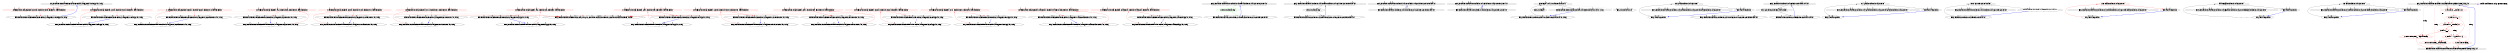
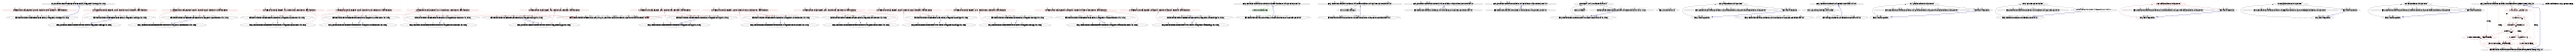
  digraph {
    node [cluster="lambda expression" file="DateTimeHumanizePrecisionStrategyTests.cs" span="16-16"]
    edge [color=red style=solid]
    n1 [cluster="Humanizer.Tests.DateTimeHumanizePrecisionStrategyTests.MinutesAgo(int, string)" label="Entry Humanizer.Tests.DateTimeHumanizePrecisionStrategyTests.MinutesAgo(int, string)" span="70-70"]
    n2 [cluster="Humanizer.Tests.DateTimeHumanizePrecisionStrategyTests.MinutesAgo(int, string)" color=red community=0 label="0: DateHumanize.Verify(expected, minutes, TimeUnit.Minute, Tense.Past, defaultPrecision)" span="72-72"]
    n3 [cluster="Humanizer.Tests.DateTimeHumanizePrecisionStrategyTests.MinutesAgo(int, string)" label="Exit Humanizer.Tests.DateTimeHumanizePrecisionStrategyTests.MinutesAgo(int, string)" span="70-70"]
    n4 [cluster="Humanizer.Tests.DateHumanize.Verify(string, int, Humanizer.Localisation.TimeUnit, Humanizer.Localisation.Tense, double?)" label="Entry Humanizer.Tests.DateHumanize.Verify(string, int, Humanizer.Localisation.TimeUnit, Humanizer.Localisation.Tense, double?)" span="29-29"]
    n5 [cluster="Humanizer.Tests.DateTimeHumanizePrecisionStrategyTests.MonthsAgo(int, string)" label="Entry Humanizer.Tests.DateTimeHumanizePrecisionStrategyTests.MonthsAgo(int, string)" span="154-154"]
    n6 [cluster="Humanizer.Tests.DateTimeHumanizePrecisionStrategyTests.MonthsAgo(int, string)" color=red community=0 label="0: DateHumanize.Verify(expected, months, TimeUnit.Month, Tense.Past, defaultPrecision)" span="156-156"]
    n7 [cluster="Humanizer.Tests.DateTimeHumanizePrecisionStrategyTests.MonthsAgo(int, string)" label="Exit Humanizer.Tests.DateTimeHumanizePrecisionStrategyTests.MonthsAgo(int, string)" span="154-154"]
    n8 [cluster="Humanizer.Tests.DateTimeHumanizePrecisionStrategyTests.SecondsFromNow(int, string)" label="Entry Humanizer.Tests.DateTimeHumanizePrecisionStrategyTests.SecondsFromNow(int, string)" span="56-56"]
    n9 [cluster="Humanizer.Tests.DateTimeHumanizePrecisionStrategyTests.SecondsFromNow(int, string)" color=red community=0 label="0: DateHumanize.Verify(expected, seconds, TimeUnit.Second, Tense.Future, defaultPrecision)" span="58-58"]
    n10 [cluster="Humanizer.Tests.DateTimeHumanizePrecisionStrategyTests.SecondsFromNow(int, string)" label="Exit Humanizer.Tests.DateTimeHumanizePrecisionStrategyTests.SecondsFromNow(int, string)" span="56-56"]
    n11 [cluster="Humanizer.Tests.DateTimeHumanizePrecisionStrategyTests.DaysFromNow(int, string)" label="Entry Humanizer.Tests.DateTimeHumanizePrecisionStrategyTests.DaysFromNow(int, string)" span="141-141"]
    n12 [cluster="Humanizer.Tests.DateTimeHumanizePrecisionStrategyTests.DaysFromNow(int, string)" color=red community=0 label="0: DateHumanize.Verify(expected, days, TimeUnit.Day, Tense.Future, defaultPrecision)" span="143-143"]
    n13 [cluster="Humanizer.Tests.DateTimeHumanizePrecisionStrategyTests.DaysFromNow(int, string)" label="Exit Humanizer.Tests.DateTimeHumanizePrecisionStrategyTests.DaysFromNow(int, string)" span="141-141"]
    n14 [cluster="Humanizer.Tests.DateTimeHumanizePrecisionStrategyTests.MonthsFromNow(int, string)" label="Entry Humanizer.Tests.DateTimeHumanizePrecisionStrategyTests.MonthsFromNow(int, string)" span="167-167"]
    n15 [cluster="Humanizer.Tests.DateTimeHumanizePrecisionStrategyTests.MonthsFromNow(int, string)" color=red community=0 label="0: DateHumanize.Verify(expected, months, TimeUnit.Month, Tense.Future, defaultPrecision)" span="169-169"]
    n16 [cluster="Humanizer.Tests.DateTimeHumanizePrecisionStrategyTests.MonthsFromNow(int, string)" label="Exit Humanizer.Tests.DateTimeHumanizePrecisionStrategyTests.MonthsFromNow(int, string)" span="167-167"]
    n17 [cluster="Humanizer.Tests.DateTimeHumanizePrecisionStrategyTests.HoursFromNow(int, string)" label="Entry Humanizer.Tests.DateTimeHumanizePrecisionStrategyTests.HoursFromNow(int, string)" span="113-113"]
    n18 [cluster="Humanizer.Tests.DateTimeHumanizePrecisionStrategyTests.HoursFromNow(int, string)" color=red community=0 label="0: DateHumanize.Verify(expected, hours, TimeUnit.Hour, Tense.Future, defaultPrecision)" span="115-115"]
    n19 [cluster="Humanizer.Tests.DateTimeHumanizePrecisionStrategyTests.HoursFromNow(int, string)" label="Exit Humanizer.Tests.DateTimeHumanizePrecisionStrategyTests.HoursFromNow(int, string)" span="113-113"]
    n20 [cluster="Humanizer.Tests.DateTimeHumanizePrecisionStrategyTests.DaysAgo(int, string)" label="Entry Humanizer.Tests.DateTimeHumanizePrecisionStrategyTests.DaysAgo(int, string)" span="127-127"]
    n21 [cluster="Humanizer.Tests.DateTimeHumanizePrecisionStrategyTests.DaysAgo(int, string)" color=red community=0 label="0: DateHumanize.Verify(expected, days, TimeUnit.Day, Tense.Past, defaultPrecision)" span="129-129"]
    n22 [cluster="Humanizer.Tests.DateTimeHumanizePrecisionStrategyTests.DaysAgo(int, string)" label="Exit Humanizer.Tests.DateTimeHumanizePrecisionStrategyTests.DaysAgo(int, string)" span="127-127"]
    n23 [cluster="Humanizer.Tests.DateTimeHumanizePrecisionStrategyTests.YearsAgo(int, string)" label="Entry Humanizer.Tests.DateTimeHumanizePrecisionStrategyTests.YearsAgo(int, string)" span="175-175"]
    n24 [cluster="Humanizer.Tests.DateTimeHumanizePrecisionStrategyTests.YearsAgo(int, string)" color=red community=0 label="0: DateHumanize.Verify(expected, years, TimeUnit.Year, Tense.Past, defaultPrecision)" span="177-177"]
    n25 [cluster="Humanizer.Tests.DateTimeHumanizePrecisionStrategyTests.YearsAgo(int, string)" label="Exit Humanizer.Tests.DateTimeHumanizePrecisionStrategyTests.YearsAgo(int, string)" span="175-175"]
    n26 [cluster="Humanizer.Tests.DateTimeHumanizePrecisionStrategyTests.MinutesFromNow(int, string)" label="Entry Humanizer.Tests.DateTimeHumanizePrecisionStrategyTests.MinutesFromNow(int, string)" span="84-84"]
    n27 [cluster="Humanizer.Tests.DateTimeHumanizePrecisionStrategyTests.MinutesFromNow(int, string)" color=red community=0 label="0: DateHumanize.Verify(expected, minutes, TimeUnit.Minute, Tense.Future, defaultPrecision)" span="86-86"]
    n28 [cluster="Humanizer.Tests.DateTimeHumanizePrecisionStrategyTests.MinutesFromNow(int, string)" label="Exit Humanizer.Tests.DateTimeHumanizePrecisionStrategyTests.MinutesFromNow(int, string)" span="84-84"]
    n29 [cluster="Humanizer.Tests.DateTimeHumanizePrecisionStrategyTests.YearsFromNow(int, string)" label="Entry Humanizer.Tests.DateTimeHumanizePrecisionStrategyTests.YearsFromNow(int, string)" span="183-183"]
    n30 [cluster="Humanizer.Tests.DateTimeHumanizePrecisionStrategyTests.YearsFromNow(int, string)" color=red community=0 label="0: DateHumanize.Verify(expected, years, TimeUnit.Year, Tense.Future, defaultPrecision)" span="185-185"]
    n31 [cluster="Humanizer.Tests.DateTimeHumanizePrecisionStrategyTests.YearsFromNow(int, string)" label="Exit Humanizer.Tests.DateTimeHumanizePrecisionStrategyTests.YearsFromNow(int, string)" span="183-183"]
    n32 [cluster="Humanizer.Tests.DateTimeHumanizePrecisionStrategyTests.SecondsAgo(int, string)" label="Entry Humanizer.Tests.DateTimeHumanizePrecisionStrategyTests.SecondsAgo(int, string)" span="42-42"]
    n33 [cluster="Humanizer.Tests.DateTimeHumanizePrecisionStrategyTests.SecondsAgo(int, string)" color=red community=0 label="0: DateHumanize.Verify(expected, seconds, TimeUnit.Second, Tense.Past, defaultPrecision)" span="44-44"]
    n34 [cluster="Humanizer.Tests.DateTimeHumanizePrecisionStrategyTests.SecondsAgo(int, string)" label="Exit Humanizer.Tests.DateTimeHumanizePrecisionStrategyTests.SecondsAgo(int, string)" span="42-42"]
    n35 [cluster="Humanizer.Tests.DateTimeHumanizePrecisionStrategyTests.HoursAgo(int, string)" label="Entry Humanizer.Tests.DateTimeHumanizePrecisionStrategyTests.HoursAgo(int, string)" span="99-99"]
    n36 [cluster="Humanizer.Tests.DateTimeHumanizePrecisionStrategyTests.HoursAgo(int, string)" color=red community=0 label="0: DateHumanize.Verify(expected, hours, TimeUnit.Hour, Tense.Past, defaultPrecision)" span="101-101"]
    n37 [cluster="Humanizer.Tests.DateTimeHumanizePrecisionStrategyTests.HoursAgo(int, string)" label="Exit Humanizer.Tests.DateTimeHumanizePrecisionStrategyTests.HoursAgo(int, string)" span="99-99"]
    n38 [cluster="Humanizer.Tests.DateTimeHumanizePrecisionStrategyTests.MillisecondsFromNow(int, string)" label="Entry Humanizer.Tests.DateTimeHumanizePrecisionStrategyTests.MillisecondsFromNow(int, string)" span="28-28"]
    n39 [cluster="Humanizer.Tests.DateTimeHumanizePrecisionStrategyTests.MillisecondsFromNow(int, string)" color=red community=0 label="0: DateHumanize.Verify(expected, milliseconds, TimeUnit.Millisecond, Tense.Future, defaultPrecision)" span="30-30"]
    n40 [cluster="Humanizer.Tests.DateTimeHumanizePrecisionStrategyTests.MillisecondsFromNow(int, string)" label="Exit Humanizer.Tests.DateTimeHumanizePrecisionStrategyTests.MillisecondsFromNow(int, string)" span="28-28"]
    n41 [cluster="Humanizer.Tests.DateTimeHumanizePrecisionStrategyTests.MillisecondsAgo(int, string)" label="Entry Humanizer.Tests.DateTimeHumanizePrecisionStrategyTests.MillisecondsAgo(int, string)"]
    n42 [cluster="Humanizer.Tests.DateTimeHumanizePrecisionStrategyTests.MillisecondsAgo(int, string)" color=red community=0 label="0: DateHumanize.Verify(expected, milliseconds, TimeUnit.Millisecond, Tense.Past, defaultPrecision)" span="18-18"]
    n43 [cluster="Humanizer.Tests.DateTimeHumanizePrecisionStrategyTests.MillisecondsAgo(int, string)" label="Exit Humanizer.Tests.DateTimeHumanizePrecisionStrategyTests.MillisecondsAgo(int, string)"]
    n44 [cluster="Humanizer.Localisation.NumberToWords.DefaultNumberToWordsConverter.Convert(int)" file="DefaultNumberToWordsConverter.cs" label="Entry Humanizer.Localisation.NumberToWords.DefaultNumberToWordsConverter.Convert(int)" span="4-4"]
    n45 [cluster="Humanizer.Localisation.NumberToWords.DefaultNumberToWordsConverter.Convert(int)" color=green community=0 file="DefaultNumberToWordsConverter.cs" label="0: return number.ToString();" span="6-6"]
    n46 [cluster="Humanizer.Localisation.NumberToWords.DefaultNumberToWordsConverter.Convert(int)" file="DefaultNumberToWordsConverter.cs" label="Exit Humanizer.Localisation.NumberToWords.DefaultNumberToWordsConverter.Convert(int)" span="4-4"]
    n47 [cluster="Humanizer.Localisation.NumberToWords.DefaultNumberToWordsConverter.ConvertToOrdinal(int)" file="DefaultNumberToWordsConverter.cs" label="Entry Humanizer.Localisation.NumberToWords.DefaultNumberToWordsConverter.ConvertToOrdinal(int)" span="9-9"]
-   n48 [cluster="Humanizer.Localisation.NumberToWords.DefaultNumberToWordsConverter.ConvertToOrdinal(int)" file="DefaultNumberToWordsConverter.cs" label="return number.ToString();" span="11-11"]
+   n48 [cluster="Humanizer.Localisation.NumberToWords.DefaultNumberToWordsConverter.ConvertToOrdinal(int)" file="DefaultNumberToWordsConverter.cs" label="return number.YearsAgo();" span="11-11"]
    n49 [cluster="Humanizer.Localisation.NumberToWords.DefaultNumberToWordsConverter.ConvertToOrdinal(int)" file="DefaultNumberToWordsConverter.cs" label="Exit Humanizer.Localisation.NumberToWords.DefaultNumberToWordsConverter.ConvertToOrdinal(int)" span="9-9"]
    n50 [cluster="Humanizer.Localisation.NumberToWords.INumberToWordsConverter.ConvertToOrdinal(int)" file="INumberToWordsConverter.cs" label="Entry Humanizer.Localisation.NumberToWords.INumberToWordsConverter.ConvertToOrdinal(int)" span="19-19"]
    n51 [cluster="Humanizer.Localisation.NumberToWords.INumberToWordsConverter.ConvertToOrdinal(int)" file="INumberToWordsConverter.cs" label="Exit Humanizer.Localisation.NumberToWords.INumberToWordsConverter.ConvertToOrdinal(int)" span="19-19"]
    n52 [cluster="Humanizer.Localisation.NumberToWords.INumberToWordsConverter.Convert(int)" file="INumberToWordsConverter.cs" label="Entry Humanizer.Localisation.NumberToWords.INumberToWordsConverter.Convert(int)" span="12-12"]
    n53 [cluster="Humanizer.Localisation.NumberToWords.INumberToWordsConverter.Convert(int)" file="INumberToWordsConverter.cs" label="Exit Humanizer.Localisation.NumberToWords.INumberToWordsConverter.Convert(int)" span="12-12"]
    n54 [cluster="Unk.Equal" file="NumberToOrdinalWordsTests.cs" label="Entry Unk.Equal" span=""]
    n55 [cluster="Humanizer.Tests.NumberToOrdinalWordsTests.ToOrdinalWords(int, string)" file="NumberToOrdinalWordsTests.cs" label="Entry Humanizer.Tests.NumberToOrdinalWordsTests.ToOrdinalWords(int, string)" span="50-50"]
    n56 [cluster="Humanizer.Tests.NumberToOrdinalWordsTests.ToOrdinalWords(int, string)" file="NumberToOrdinalWordsTests.cs" label="Assert.Equal(words, number.ToOrdinalWords())" span="52-52"]
    n57 [cluster="Humanizer.Tests.NumberToOrdinalWordsTests.ToOrdinalWords(int, string)" file="NumberToOrdinalWordsTests.cs" label="Exit Humanizer.Tests.NumberToOrdinalWordsTests.ToOrdinalWords(int, string)" span="50-50"]
    n58 [cluster="int.ToOrdinalWords()" file="NumberToOrdinalWordsTests.cs" label="Entry int.ToOrdinalWords()" span="35-35"]
    n59 [cluster="Humanizer.Localisation.NumberToWords.ArabicNumberToWordsConverter.ArabicNumberToWordsConverter()" file="NumberToWordsExtension.cs" label="Entry Humanizer.Localisation.NumberToWords.ArabicNumberToWordsConverter.ArabicNumberToWordsConverter()" span="4-4"]
    n60 [cluster="Humanizer.NumberToWordsExtension.ToOrdinalWords(int)" file="NumberToWordsExtension.cs" label="Entry Humanizer.NumberToWordsExtension.ToOrdinalWords(int)" span="35-35"]
    n61 [cluster="Humanizer.NumberToWordsExtension.ToOrdinalWords(int)" file="NumberToWordsExtension.cs" label="return Converter.ConvertToOrdinal(number);" span="37-37"]
-   n62 [cluster="Humanizer.NumberToWordsExtension.ToOrdinalWords(int)" file="NumberToWordsExtension.cs" label="Exit Humanizer.NumberToWordsExtension.ToOrdinalWords(int)" span="35-35"]
+   n62 [cluster="Humanizer.NumberToWordsExtension.ToOrdinalWords(int)" file="NumberToWordsExtension.cs" label="Exit YearsAgo.NumberToWordsExtension.ToOrdinalWords(int)" span="35-35"]
    n63 [cluster="Humanizer.Localisation.NumberToWords.INumberToWordsConverter.ConvertToOrdinal(int)" file="NumberToWordsExtension.cs" label="Entry Humanizer.Localisation.NumberToWords.INumberToWordsConverter.ConvertToOrdinal(int)" span="19-19"]
    n64 [cluster="Humanizer.Localisation.NumberToWords.SpanishNumberToWordsConverter.SpanishNumberToWordsConverter()" file="NumberToWordsExtension.cs" label="Entry Humanizer.Localisation.NumberToWords.SpanishNumberToWordsConverter.SpanishNumberToWordsConverter()" span="5-5"]
    n65 [cluster="Humanizer.Localisation.NumberToWords.INumberToWordsConverter.Convert(int)" file="NumberToWordsExtension.cs" label="Entry Humanizer.Localisation.NumberToWords.INumberToWordsConverter.Convert(int)" span="12-12"]
    n66 [cluster="Humanizer.Localisation.NumberToWords.PolishNumberToWordsConverter.PolishNumberToWordsConverter()" file="NumberToWordsExtension.cs" label="Entry Humanizer.Localisation.NumberToWords.PolishNumberToWordsConverter.PolishNumberToWordsConverter()" span="6-6"]
    n67 [cluster="Humanizer.NumberToWordsExtension.ToWords(int)" file="NumberToWordsExtension.cs" label="Entry Humanizer.NumberToWordsExtension.ToWords(int)" span="25-25"]
    n68 [cluster="Humanizer.NumberToWordsExtension.ToWords(int)" file="NumberToWordsExtension.cs" label="return Converter.Convert(number);" span="27-27"]
    n69 [cluster="Humanizer.NumberToWordsExtension.ToWords(int)" file="NumberToWordsExtension.cs" label="Exit Humanizer.NumberToWordsExtension.ToWords(int)" span="25-25"]
    n70 [cluster="Humanizer.Localisation.NumberToWords.EnglishNumberToWordsConverter.EnglishNumberToWordsConverter()" file="NumberToWordsExtension.cs" label="Entry Humanizer.Localisation.NumberToWords.EnglishNumberToWordsConverter.EnglishNumberToWordsConverter()" span="5-5"]
    n71 [cluster="Humanizer.Localisation.NumberToWords.FarsiNumberToWordsConverter.FarsiNumberToWordsConverter()" file="NumberToWordsExtension.cs" label="Entry Humanizer.Localisation.NumberToWords.FarsiNumberToWordsConverter.FarsiNumberToWordsConverter()" span="5-5"]
    n72 [file="NumberToWordsExtension.cs" label="Entry lambda expression" span="17-17"]
    n73 [color=red community=0 file="NumberToWordsExtension.cs" label="0: new PolishNumberToWordsConverter()" span="17-17"]
    n74 [file="NumberToWordsExtension.cs" label="Exit lambda expression" span="17-17"]
    n75 [file="NumberToWordsExtension.cs" label="Entry lambda expression" span="13-13"]
-   n76 [file="NumberToWordsExtension.cs" label="double EnglishNumberToWordsConverter()" span="13-13"]
+   n76 [file="NumberToWordsExtension.cs" label="new EnglishNumberToWordsConverter()" span="13-13"]
    n77 [file="NumberToWordsExtension.cs" label="Exit lambda expression" span="13-13"]
    n78 [file="NumberToWordsExtension.cs" label="Entry lambda expression" span="14-14"]
    n79 [file="NumberToWordsExtension.cs" label="new ArabicNumberToWordsConverter()" span="14-14"]
    n80 [file="NumberToWordsExtension.cs" label="Exit lambda expression" span="14-14"]
    n81 [file="NumberToWordsExtension.cs" label="Entry lambda expression" span="15-15"]
    n82 [file="NumberToWordsExtension.cs" label="new FarsiNumberToWordsConverter()" span="15-15"]
    n83 [file="NumberToWordsExtension.cs" label="Exit lambda expression" span="15-15"]
    n84 [file="NumberToWordsExtension.cs" label="Entry lambda expression"]
    n85 [file="NumberToWordsExtension.cs" label="new SpanishNumberToWordsConverter()"]
    n86 [file="NumberToWordsExtension.cs" label="Exit lambda expression"]
    n87 [cluster="Humanizer.Localisation.Formatters.RussianFormatter.GetResourceKey(string, int)" file="RussianFormatter.cs" label="Entry Humanizer.Localisation.Formatters.RussianFormatter.GetResourceKey(string, int)" span="7-7"]
    n88 [cluster="Humanizer.Localisation.Formatters.RussianFormatter.GetResourceKey(string, int)" color=red community=0 file="RussianFormatter.cs" label="0: var mod100 = number%100" span="9-9"]
    n89 [cluster="Humanizer.Localisation.Formatters.RussianFormatter.GetResourceKey(string, int)" color=red community=0 file="RussianFormatter.cs" label="0: var mod10 = number%10" span="12-12"]
    n90 [cluster="Humanizer.Localisation.Formatters.RussianFormatter.GetResourceKey(string, int)" color=red community=0 file="RussianFormatter.cs" label="0: return resourceKey + SingularPostfix;" span="15-15"]
    n91 [cluster="Humanizer.Localisation.Formatters.RussianFormatter.GetResourceKey(string, int)" color=red community=0 file="RussianFormatter.cs" label="0: return resourceKey + PaucalPostfix;" span="18-18"]
    n92 [cluster="Humanizer.Localisation.Formatters.RussianFormatter.GetResourceKey(string, int)" color=red community=0 file="RussianFormatter.cs" label="0: return resourceKey;" span="21-21"]
    n93 [cluster="Humanizer.Localisation.Formatters.RussianFormatter.GetResourceKey(string, int)" color=red community=0 file="RussianFormatter.cs" label="0: mod100/10 != 1" span="10-10"]
    n94 [cluster="Humanizer.Localisation.Formatters.RussianFormatter.GetResourceKey(string, int)" color=red community=0 file="RussianFormatter.cs" label="0: mod10 == 1" span="14-14"]
    n95 [cluster="Humanizer.Localisation.Formatters.RussianFormatter.GetResourceKey(string, int)" color=red community=0 file="RussianFormatter.cs" label="0: mod10 > 1 && mod10 < 5" span="17-17"]
    n96 [cluster="Humanizer.Localisation.Formatters.RussianFormatter.GetResourceKey(string, int)" file="RussianFormatter.cs" label="Exit Humanizer.Localisation.Formatters.RussianFormatter.GetResourceKey(string, int)" span="7-7"]
    n1 -> n2
    n2 -> n3
    n2 -> n4 [style=dotted]
    n3 -> n1 [color=blue style=bold]
    n5 -> n6
    n6 -> n4 [style=dotted]
    n6 -> n7
    n7 -> n5 [color=blue style=bold]
    n8 -> n9
    n9 -> n4 [style=dotted]
    n9 -> n10
    n10 -> n8 [color=blue style=bold]
    n11 -> n12
    n12 -> n4 [style=dotted]
    n12 -> n13
    n13 -> n11 [color=blue style=bold]
    n14 -> n15
    n15 -> n4 [style=dotted]
    n15 -> n16
    n16 -> n14 [color=blue style=bold]
    n17 -> n18
    n18 -> n4 [style=dotted]
    n18 -> n19
    n19 -> n17 [color=blue style=bold]
    n20 -> n21
    n21 -> n4 [style=dotted]
    n21 -> n22
    n22 -> n20 [color=blue style=bold]
    n23 -> n24
    n24 -> n4 [style=dotted]
    n24 -> n25
    n25 -> n23 [color=blue style=bold]
    n26 -> n27
    n27 -> n4 [style=dotted]
    n27 -> n28
    n28 -> n26 [color=blue style=bold]
    n29 -> n30
    n30 -> n4 [style=dotted]
    n30 -> n31
    n31 -> n29 [color=blue style=bold]
    n32 -> n33
    n33 -> n4 [style=dotted]
    n33 -> n34
    n34 -> n32 [color=blue style=bold]
    n35 -> n36
    n36 -> n4 [style=dotted]
    n36 -> n37
    n37 -> n35 [color=blue style=bold]
    n38 -> n39
    n39 -> n4 [style=dotted]
    n39 -> n40
    n40 -> n38 [color=blue style=bold]
    n41 -> n42
    n42 -> n4 [style=dotted]
    n42 -> n43
    n43 -> n41 [color=blue style=bold]
    n44 -> n45 [color=green]
    n45 -> n46 [color=green]
    n46 -> n44 [color=blue style=bold]
    n47 -> n48 [color=""]
    n48 -> n49 [color=""]
    n49 -> n47 [color=blue style=bold]
    n50 -> n51 [color=""]
    n51 -> n50 [color=blue style=bold]
    n52 -> n53 [color=""]
    n53 -> n52 [color=blue style=bold]
    n55 -> n56 [color=""]
    n56 -> n54 [style=dotted color=""]
    n56 -> n57 [color=""]
    n56 -> n58 [style=dotted color=""]
    n57 -> n55 [color=blue style=bold]
    n60 -> n61 [color=""]
    n61 -> n62 [color=""]
    n61 -> n63 [style=dotted color=""]
    n62 -> n60 [color=blue style=bold]
    n67 -> n68 [color=""]
    n68 -> n65 [style=dotted color=""]
    n68 -> n69 [color=""]
    n69 -> n67 [color=blue style=bold]
    n72 -> n73
    n73 -> n66 [style=dotted]
    n73 -> n74
    n74 -> n72 [color=blue style=bold]
    n75 -> n76 [color=""]
    n76 -> n70 [style=dotted color=""]
    n76 -> n77 [color=""]
    n77 -> n75 [color=blue style=bold]
    n78 -> n79 [color=""]
    n79 -> n59 [style=dotted color=""]
    n79 -> n80 [color=""]
    n80 -> n78 [color=blue style=bold]
    n81 -> n82 [color=""]
    n82 -> n71 [style=dotted color=""]
    n82 -> n83 [color=""]
    n83 -> n81 [color=blue style=bold]
    n84 -> n85 [color=""]
    n85 -> n64 [style=dotted color=""]
    n85 -> n86 [color=""]
    n86 -> n84 [color=blue style=bold]
    n87 -> n87 [color=darkorchid label="method methodReturn string GetResourceKey" style=bold]
    n87 -> n88
    n87 -> n89 [label=int style=dashed]
    n87 -> n90 [label=string style=dashed]
    n87 -> n91 [label=string style=dashed]
    n87 -> n92 [label=string style=dashed]
    n88 -> n93 [style=dotted]
    n89 -> n94
    n89 -> n95 [label=string style=dashed]
    n90 -> n96
    n91 -> n96
    n92 -> n96
    n93 -> n89
    n93 -> n95
    n94 -> n90
    n94 -> n95
    n95 -> n91
    n95 -> n92
    n96 -> n87 [color=blue style=bold]
  }
